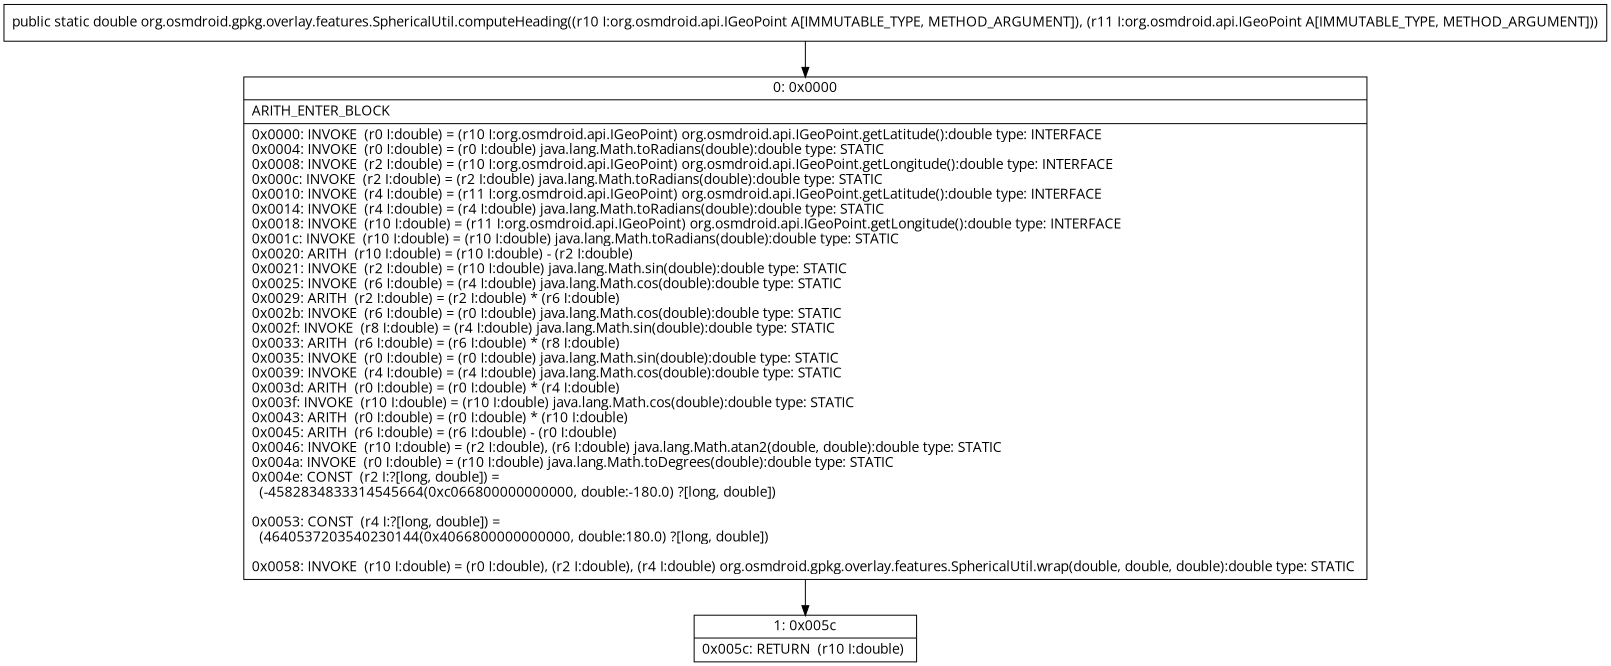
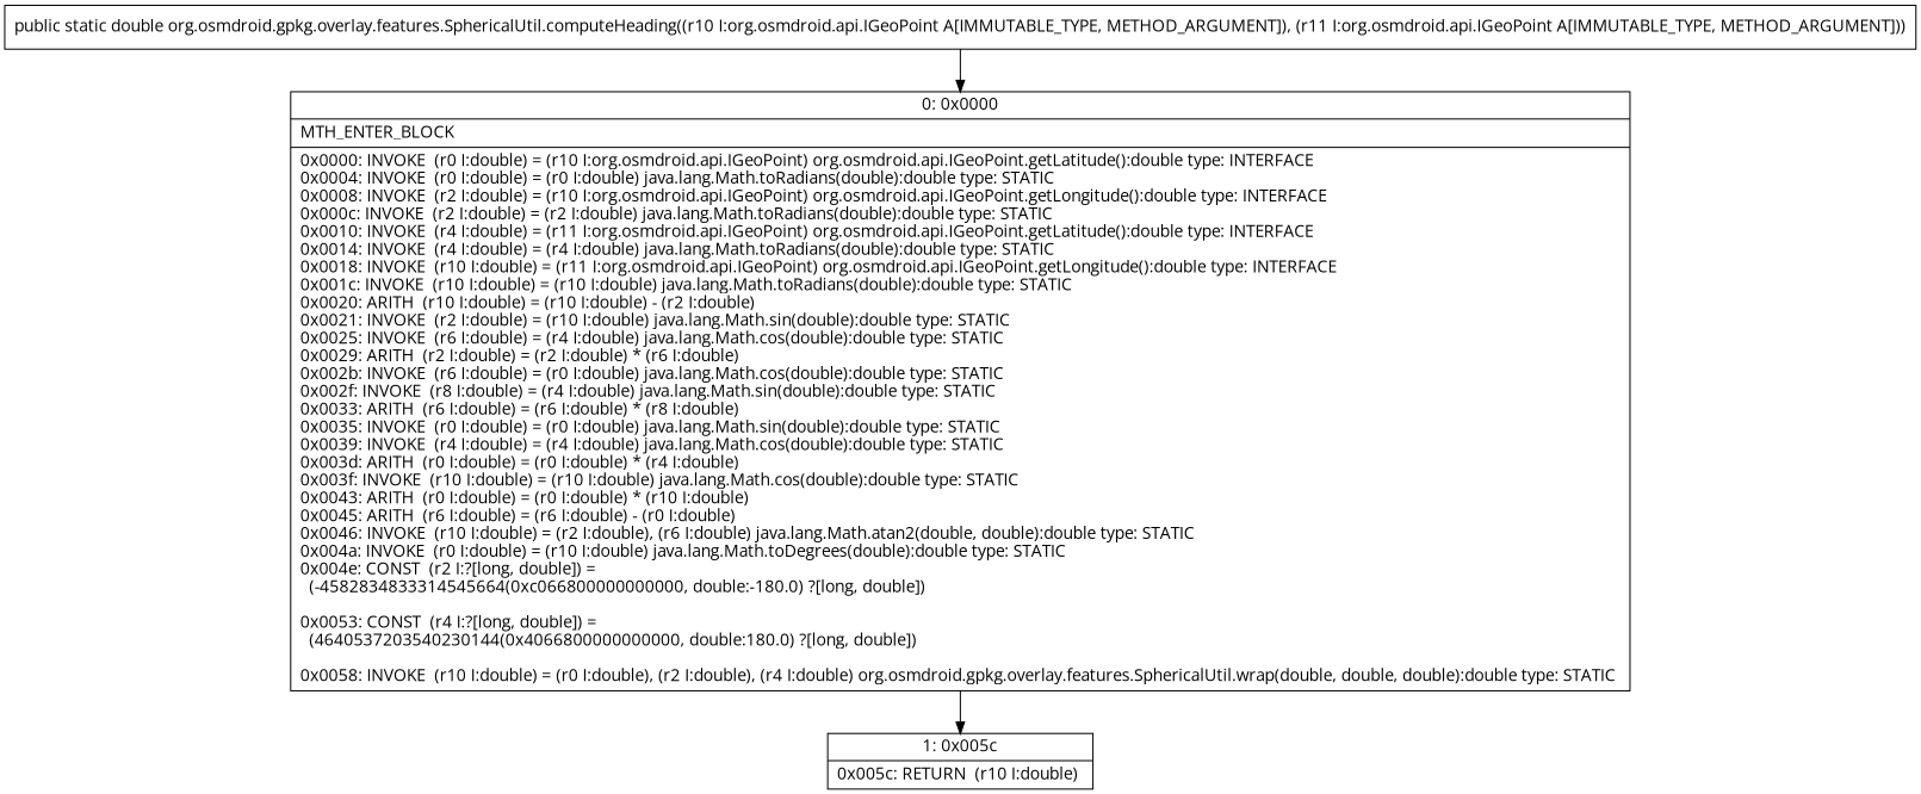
  digraph {
    fontname="Open Sans"
    node [shape=record fontname="Open Sans"]
    edge [fontname="Open Sans"]
-   n1 [label="{0\:\ 0x0000|ARITH_ENTER_BLOCK\l|0x0000: INVOKE  (r0 I:double) = (r10 I:org.osmdroid.api.IGeoPoint) org.osmdroid.api.IGeoPoint.getLatitude():double type: INTERFACE \l0x0004: INVOKE  (r0 I:double) = (r0 I:double) java.lang.Math.toRadians(double):double type: STATIC \l0x0008: INVOKE  (r2 I:double) = (r10 I:org.osmdroid.api.IGeoPoint) org.osmdroid.api.IGeoPoint.getLongitude():double type: INTERFACE \l0x000c: INVOKE  (r2 I:double) = (r2 I:double) java.lang.Math.toRadians(double):double type: STATIC \l0x0010: INVOKE  (r4 I:double) = (r11 I:org.osmdroid.api.IGeoPoint) org.osmdroid.api.IGeoPoint.getLatitude():double type: INTERFACE \l0x0014: INVOKE  (r4 I:double) = (r4 I:double) java.lang.Math.toRadians(double):double type: STATIC \l0x0018: INVOKE  (r10 I:double) = (r11 I:org.osmdroid.api.IGeoPoint) org.osmdroid.api.IGeoPoint.getLongitude():double type: INTERFACE \l0x001c: INVOKE  (r10 I:double) = (r10 I:double) java.lang.Math.toRadians(double):double type: STATIC \l0x0020: ARITH  (r10 I:double) = (r10 I:double) \- (r2 I:double) \l0x0021: INVOKE  (r2 I:double) = (r10 I:double) java.lang.Math.sin(double):double type: STATIC \l0x0025: INVOKE  (r6 I:double) = (r4 I:double) java.lang.Math.cos(double):double type: STATIC \l0x0029: ARITH  (r2 I:double) = (r2 I:double) * (r6 I:double) \l0x002b: INVOKE  (r6 I:double) = (r0 I:double) java.lang.Math.cos(double):double type: STATIC \l0x002f: INVOKE  (r8 I:double) = (r4 I:double) java.lang.Math.sin(double):double type: STATIC \l0x0033: ARITH  (r6 I:double) = (r6 I:double) * (r8 I:double) \l0x0035: INVOKE  (r0 I:double) = (r0 I:double) java.lang.Math.sin(double):double type: STATIC \l0x0039: INVOKE  (r4 I:double) = (r4 I:double) java.lang.Math.cos(double):double type: STATIC \l0x003d: ARITH  (r0 I:double) = (r0 I:double) * (r4 I:double) \l0x003f: INVOKE  (r10 I:double) = (r10 I:double) java.lang.Math.cos(double):double type: STATIC \l0x0043: ARITH  (r0 I:double) = (r0 I:double) * (r10 I:double) \l0x0045: ARITH  (r6 I:double) = (r6 I:double) \- (r0 I:double) \l0x0046: INVOKE  (r10 I:double) = (r2 I:double), (r6 I:double) java.lang.Math.atan2(double, double):double type: STATIC \l0x004a: INVOKE  (r0 I:double) = (r10 I:double) java.lang.Math.toDegrees(double):double type: STATIC \l0x004e: CONST  (r2 I:?[long, double]) = \l  (\-4582834833314545664(0xc066800000000000, double:\-180.0) ?[long, double])\l \l0x0053: CONST  (r4 I:?[long, double]) = \l  (4640537203540230144(0x4066800000000000, double:180.0) ?[long, double])\l \l0x0058: INVOKE  (r10 I:double) = (r0 I:double), (r2 I:double), (r4 I:double) org.osmdroid.gpkg.overlay.features.SphericalUtil.wrap(double, double, double):double type: STATIC \l}"]
+   n1 [label="{0\:\ 0x0000|MTH_ENTER_BLOCK\l|0x0000: INVOKE  (r0 I:double) = (r10 I:org.osmdroid.api.IGeoPoint) org.osmdroid.api.IGeoPoint.getLatitude():double type: INTERFACE \l0x0004: INVOKE  (r0 I:double) = (r0 I:double) java.lang.Math.toRadians(double):double type: STATIC \l0x0008: INVOKE  (r2 I:double) = (r10 I:org.osmdroid.api.IGeoPoint) org.osmdroid.api.IGeoPoint.getLongitude():double type: INTERFACE \l0x000c: INVOKE  (r2 I:double) = (r2 I:double) java.lang.Math.toRadians(double):double type: STATIC \l0x0010: INVOKE  (r4 I:double) = (r11 I:org.osmdroid.api.IGeoPoint) org.osmdroid.api.IGeoPoint.getLatitude():double type: INTERFACE \l0x0014: INVOKE  (r4 I:double) = (r4 I:double) java.lang.Math.toRadians(double):double type: STATIC \l0x0018: INVOKE  (r10 I:double) = (r11 I:org.osmdroid.api.IGeoPoint) org.osmdroid.api.IGeoPoint.getLongitude():double type: INTERFACE \l0x001c: INVOKE  (r10 I:double) = (r10 I:double) java.lang.Math.toRadians(double):double type: STATIC \l0x0020: ARITH  (r10 I:double) = (r10 I:double) \- (r2 I:double) \l0x0021: INVOKE  (r2 I:double) = (r10 I:double) java.lang.Math.sin(double):double type: STATIC \l0x0025: INVOKE  (r6 I:double) = (r4 I:double) java.lang.Math.cos(double):double type: STATIC \l0x0029: ARITH  (r2 I:double) = (r2 I:double) * (r6 I:double) \l0x002b: INVOKE  (r6 I:double) = (r0 I:double) java.lang.Math.cos(double):double type: STATIC \l0x002f: INVOKE  (r8 I:double) = (r4 I:double) java.lang.Math.sin(double):double type: STATIC \l0x0033: ARITH  (r6 I:double) = (r6 I:double) * (r8 I:double) \l0x0035: INVOKE  (r0 I:double) = (r0 I:double) java.lang.Math.sin(double):double type: STATIC \l0x0039: INVOKE  (r4 I:double) = (r4 I:double) java.lang.Math.cos(double):double type: STATIC \l0x003d: ARITH  (r0 I:double) = (r0 I:double) * (r4 I:double) \l0x003f: INVOKE  (r10 I:double) = (r10 I:double) java.lang.Math.cos(double):double type: STATIC \l0x0043: ARITH  (r0 I:double) = (r0 I:double) * (r10 I:double) \l0x0045: ARITH  (r6 I:double) = (r6 I:double) \- (r0 I:double) \l0x0046: INVOKE  (r10 I:double) = (r2 I:double), (r6 I:double) java.lang.Math.atan2(double, double):double type: STATIC \l0x004a: INVOKE  (r0 I:double) = (r10 I:double) java.lang.Math.toDegrees(double):double type: STATIC \l0x004e: CONST  (r2 I:?[long, double]) = \l  (\-4582834833314545664(0xc066800000000000, double:\-180.0) ?[long, double])\l \l0x0053: CONST  (r4 I:?[long, double]) = \l  (4640537203540230144(0x4066800000000000, double:180.0) ?[long, double])\l \l0x0058: INVOKE  (r10 I:double) = (r0 I:double), (r2 I:double), (r4 I:double) org.osmdroid.gpkg.overlay.features.SphericalUtil.wrap(double, double, double):double type: STATIC \l}"]
    n2 [label="{1\:\ 0x005c|0x005c: RETURN  (r10 I:double) \l}"]
    n3 [label="{public static double org.osmdroid.gpkg.overlay.features.SphericalUtil.computeHeading((r10 I:org.osmdroid.api.IGeoPoint A[IMMUTABLE_TYPE, METHOD_ARGUMENT]), (r11 I:org.osmdroid.api.IGeoPoint A[IMMUTABLE_TYPE, METHOD_ARGUMENT])) }"]
    n1 -> n2
    n3 -> n1
  }
